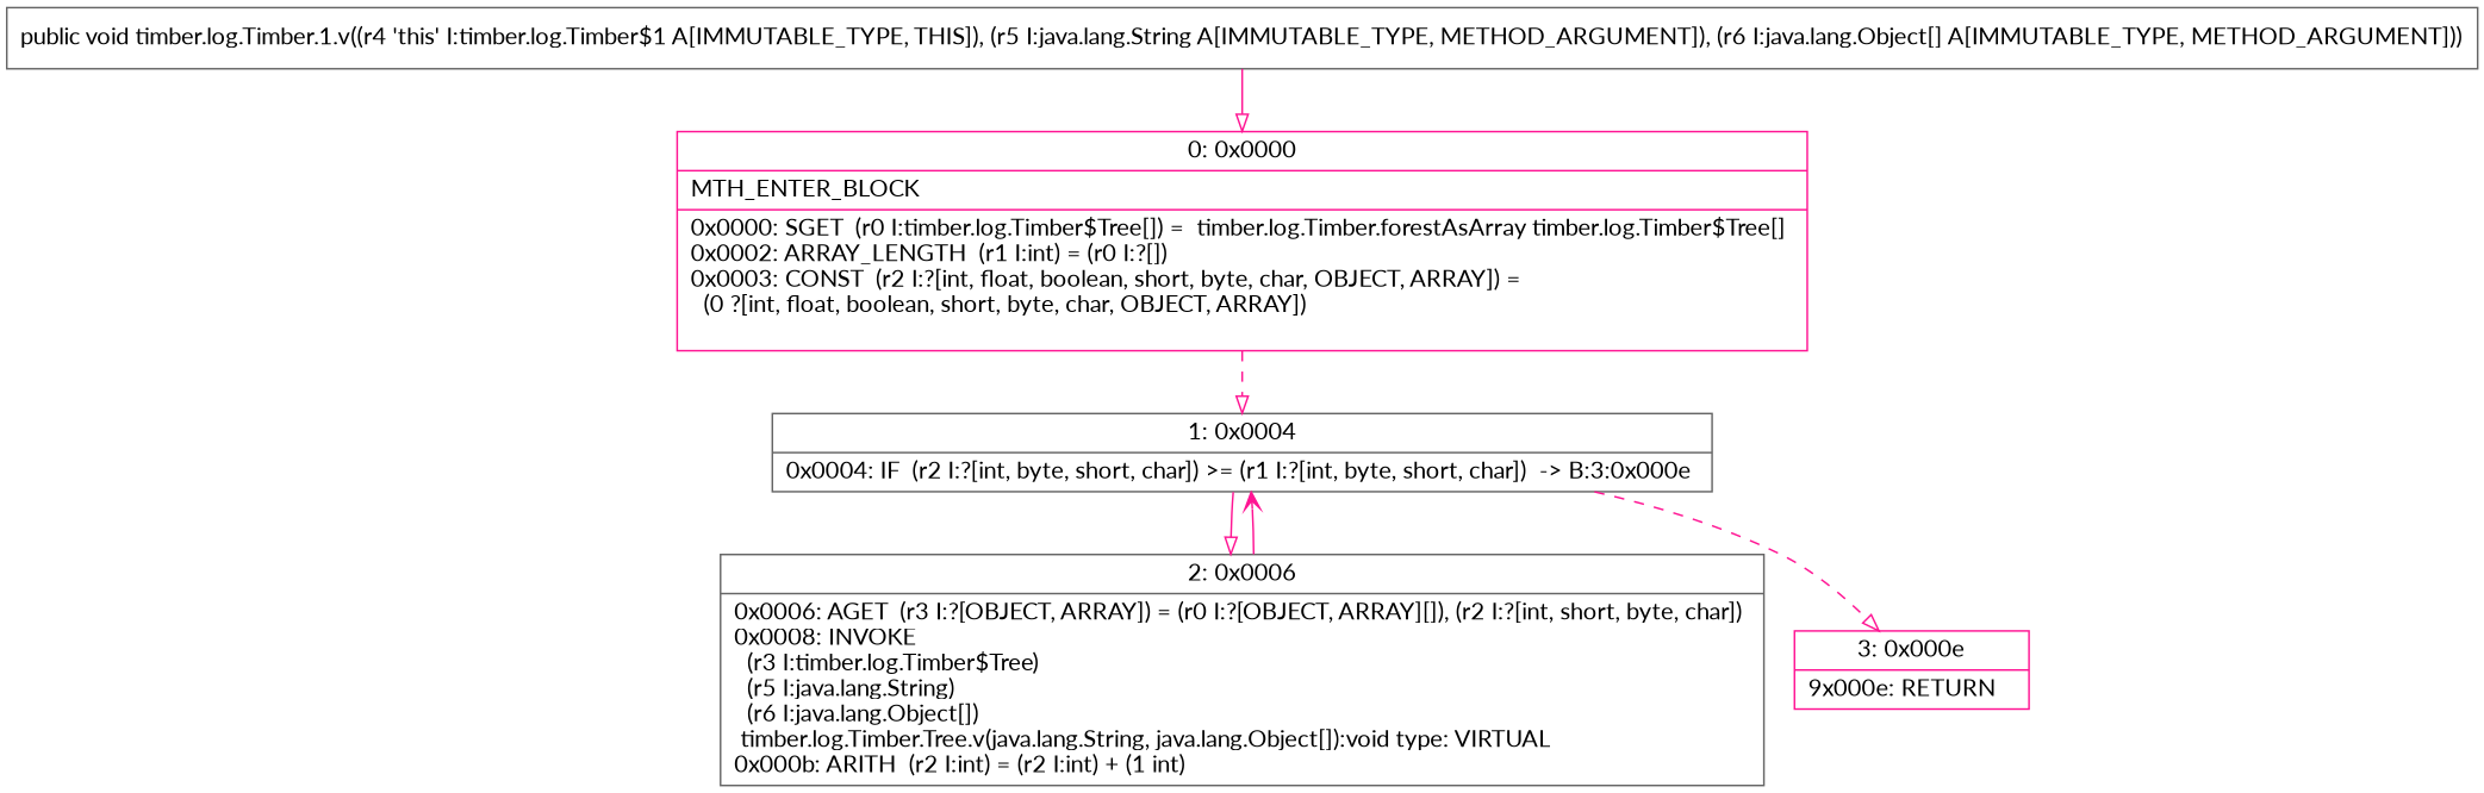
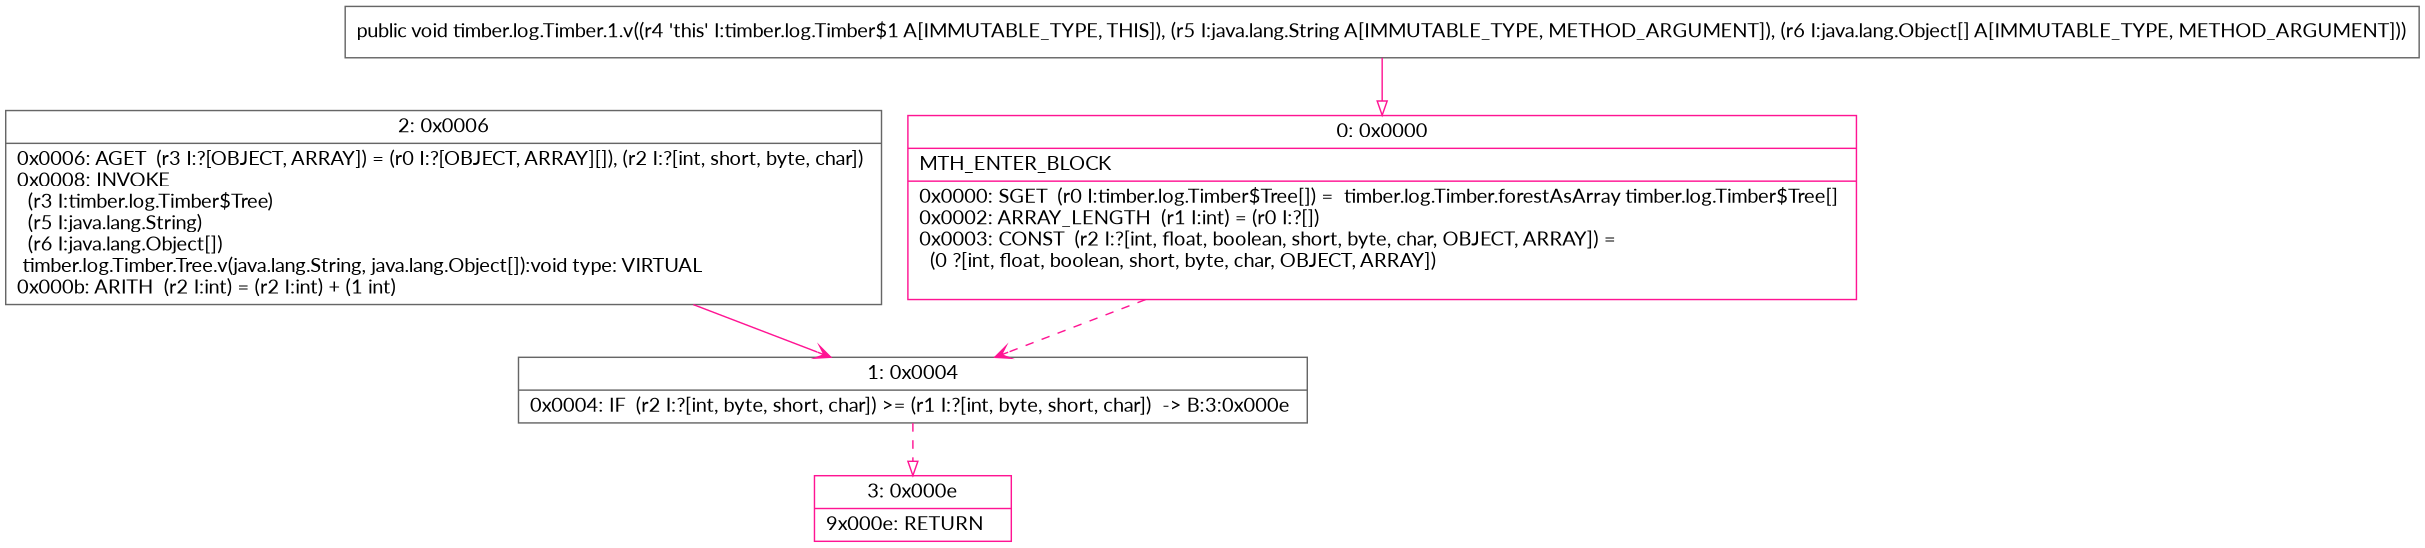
  digraph {
    fontname=Lato
    node [color=gray40 fontname=Lato shape=record]
    edge [arrowhead=onormal color=deeppink fontname=Lato style=solid]
    n1 [color=deeppink label="{0\:\ 0x0000|MTH_ENTER_BLOCK\l|0x0000: SGET  (r0 I:timber.log.Timber$Tree[]) =  timber.log.Timber.forestAsArray timber.log.Timber$Tree[] \l0x0002: ARRAY_LENGTH  (r1 I:int) = (r0 I:?[]) \l0x0003: CONST  (r2 I:?[int, float, boolean, short, byte, char, OBJECT, ARRAY]) = \l  (0 ?[int, float, boolean, short, byte, char, OBJECT, ARRAY])\l \l}"]
    n2 [label="{1\:\ 0x0004|0x0004: IF  (r2 I:?[int, byte, short, char]) \>= (r1 I:?[int, byte, short, char])  \-\> B:3:0x000e \l}"]
    n3 [label="{2\:\ 0x0006|0x0006: AGET  (r3 I:?[OBJECT, ARRAY]) = (r0 I:?[OBJECT, ARRAY][]), (r2 I:?[int, short, byte, char]) \l0x0008: INVOKE  \l  (r3 I:timber.log.Timber$Tree)\l  (r5 I:java.lang.String)\l  (r6 I:java.lang.Object[])\l timber.log.Timber.Tree.v(java.lang.String, java.lang.Object[]):void type: VIRTUAL \l0x000b: ARITH  (r2 I:int) = (r2 I:int) + (1 int) \l}"]
    n4 [color=deeppink label="{3\:\ 0x000e|9x000e: RETURN   \l}"]
    n5 [label="{public void timber.log.Timber.1.v((r4 'this' I:timber.log.Timber$1 A[IMMUTABLE_TYPE, THIS]), (r5 I:java.lang.String A[IMMUTABLE_TYPE, METHOD_ARGUMENT]), (r6 I:java.lang.Object[] A[IMMUTABLE_TYPE, METHOD_ARGUMENT])) }"]
-   n1 -> n2 [style=dashed]
-   n2 -> n3
+   n1 -> n2 [arrowhead=vee style=dashed]
    n2 -> n4 [style=dashed]
    n3 -> n2 [arrowhead=vee]
    n5 -> n1
  }
